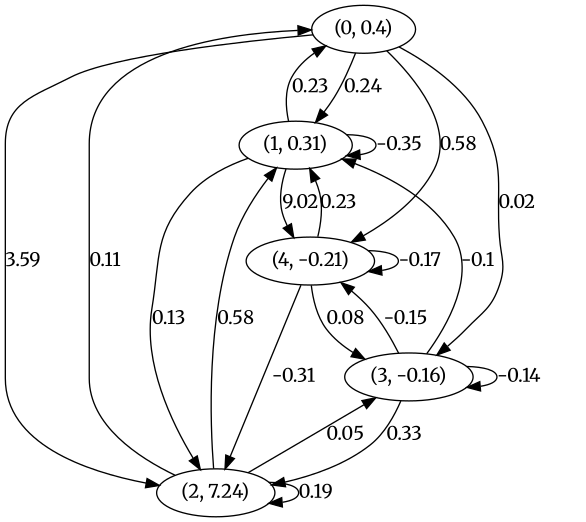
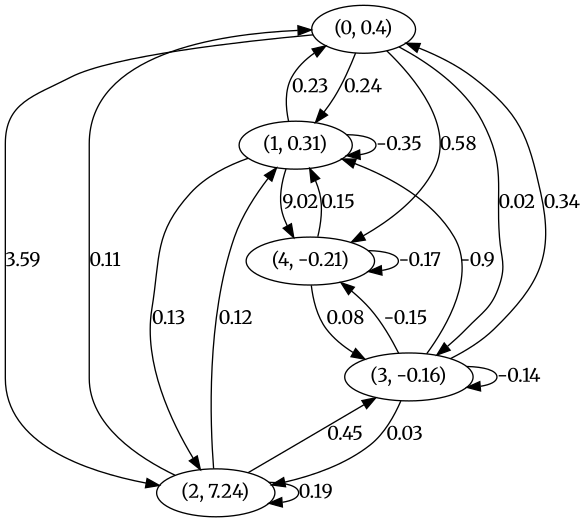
  digraph {
    fontname=Merriweather
    node [fontname=Merriweather]
    edge [fontname=Merriweather]
    n1 [label="(0, 0.4)"]
    n2 [label="(1, 0.31)"]
    n3 [label="(2, 7.24)"]
    n4 [label="(3, -0.16)"]
    n5 [label="(4, -0.21)"]
    n1 -> n2 [label=0.24]
    n1 -> n3 [label=3.59]
    n1 -> n4 [label=0.02]
    n1 -> n5 [label=0.58]
    n2 -> n1 [label=0.23]
    n2 -> n2 [label=-0.35]
    n2 -> n3 [label=0.13]
    n2 -> n5 [label=9.02]
    n3 -> n1 [label=0.11]
-   n3 -> n2 [label=0.58]
+   n3 -> n2 [label=0.12]
    n3 -> n3 [label=0.19]
-   n3 -> n4 [label=0.05]
-   n4 -> n2 [label=-0.1]
-   n4 -> n3 [label=0.33]
+   n3 -> n4 [label=0.45]
+   n4 -> n1 [label=0.34]
+   n4 -> n2 [label=-0.9]
+   n4 -> n3 [label=0.03]
    n4 -> n4 [label=-0.14]
    n4 -> n5 [label=-0.15]
-   n5 -> n2 [label=0.23]
-   n5 -> n3 [label=-0.31]
+   n5 -> n2 [label=0.15]
    n5 -> n4 [label=0.08]
    n5 -> n5 [label=-0.17]
  }
